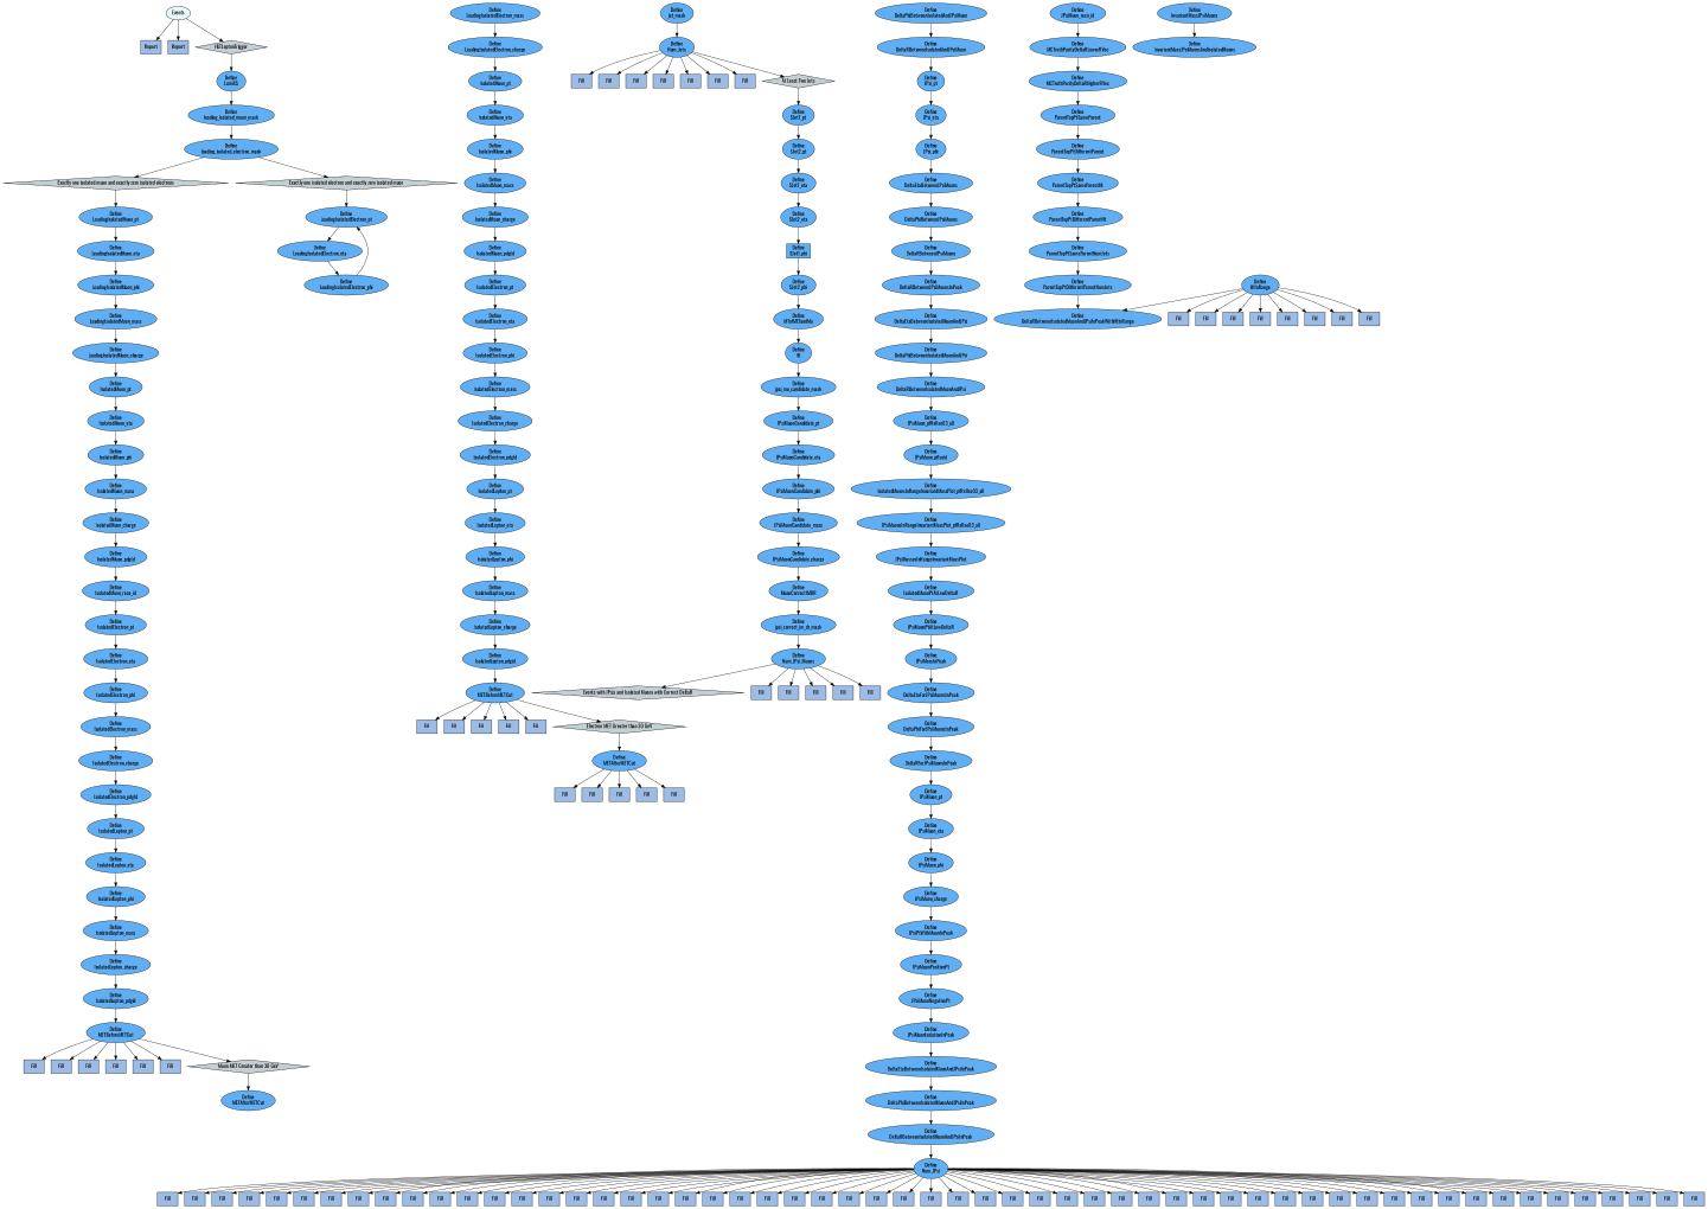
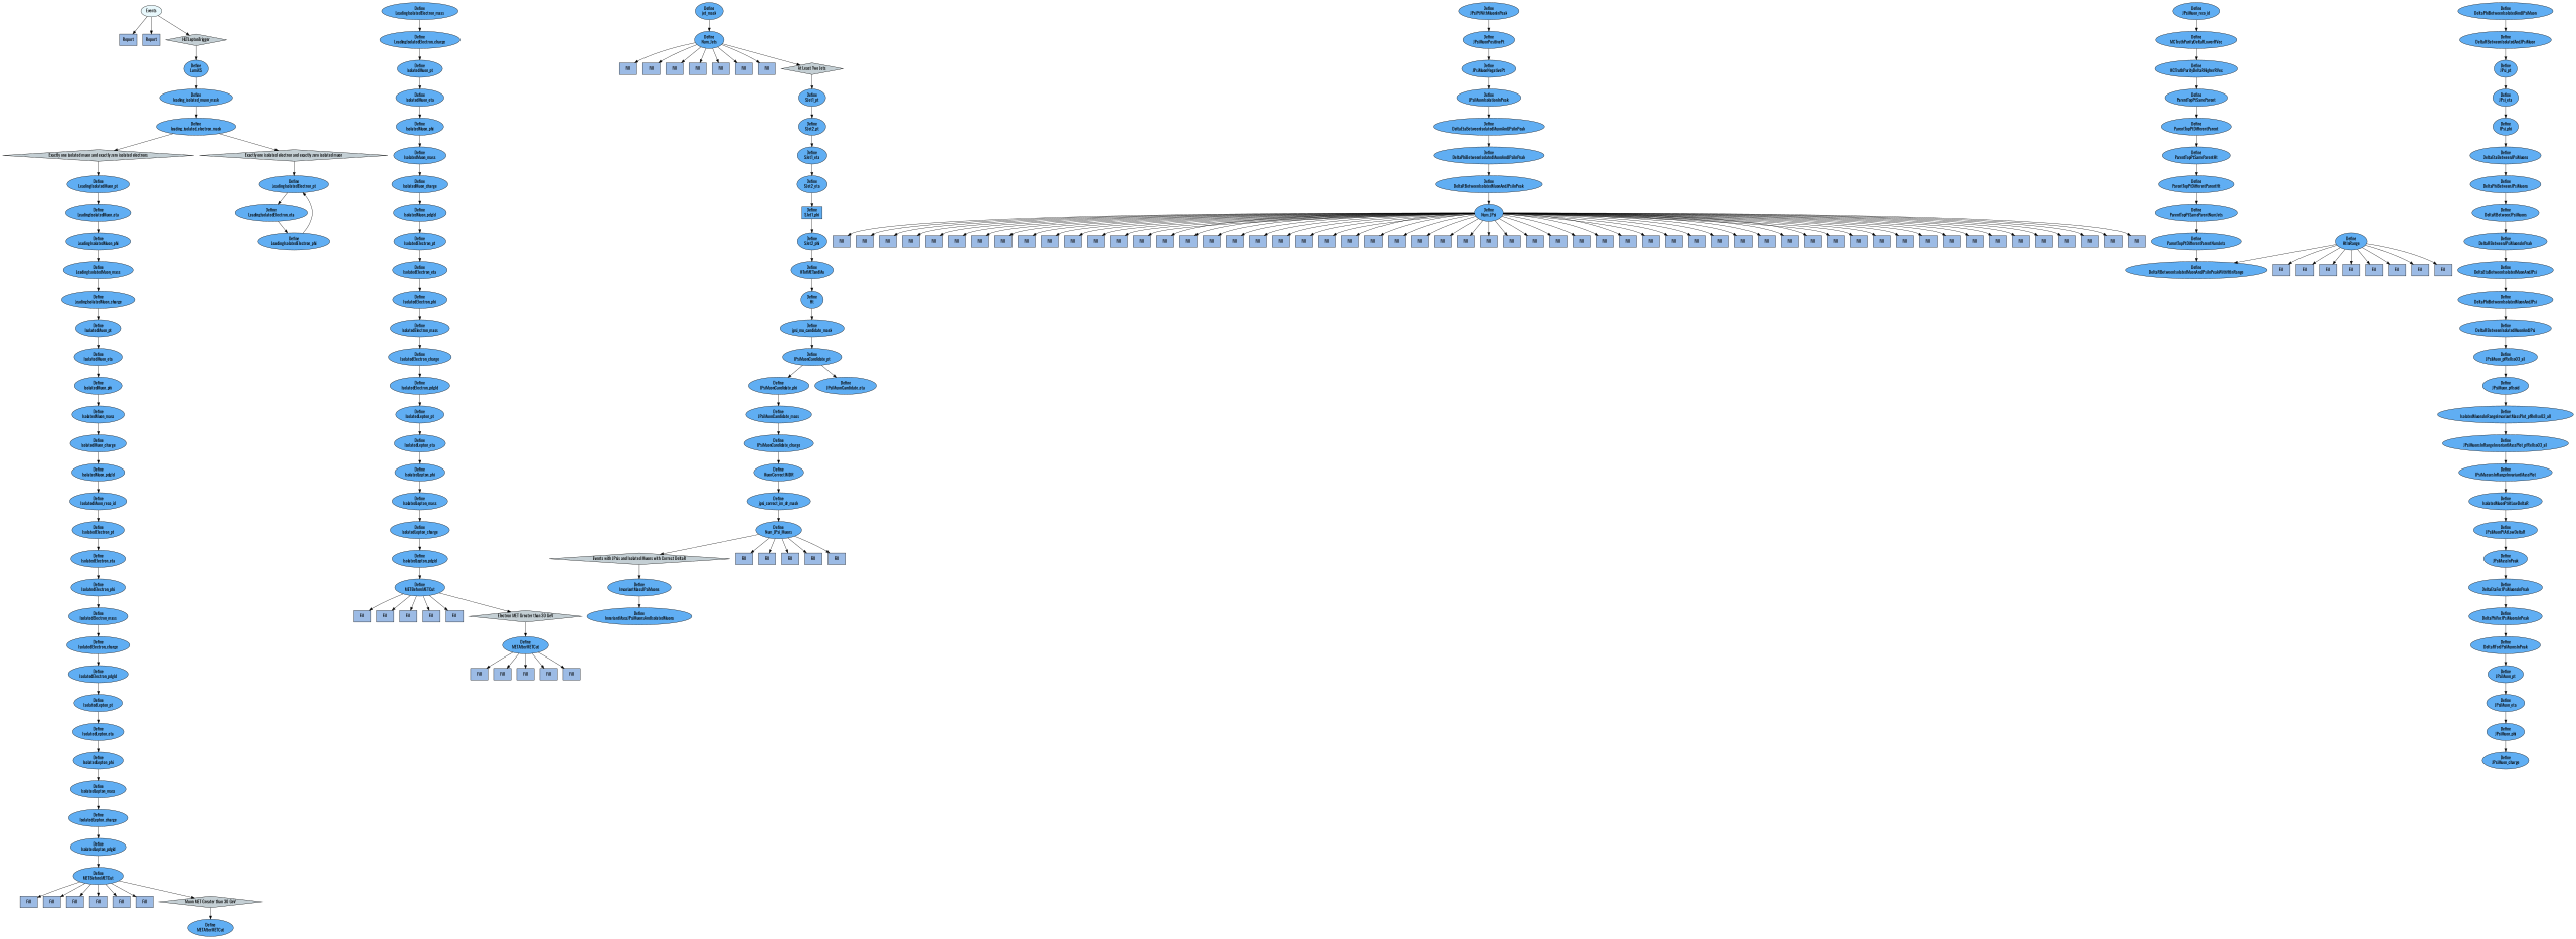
  digraph {
    fontname=Oswald
    node [fillcolor="#60aef3" fontname=Oswald shape=oval style=filled]
    edge [fontname=Oswald]
    n1 [fillcolor="#9cbbe5" label=Report shape=box]
    n2 [fillcolor="#e8f8fc" label=Events]
    n3 [fillcolor="#9cbbe5" label=Report shape=box]
    n4 [fillcolor="#c4cfd4" label=HLTLeptonTrigger shape=diamond]
    n5 [label="Define\nLumiXS"]
    n6 [fillcolor="#9cbbe5" label=Fill shape=box]
    n7 [label="Define\nMETBeforeMETCut"]
    n8 [fillcolor="#9cbbe5" label=Fill shape=box]
    n9 [fillcolor="#9cbbe5" label=Fill shape=box]
    n10 [fillcolor="#9cbbe5" label=Fill shape=box]
    n11 [fillcolor="#9cbbe5" label=Fill shape=box]
    n12 [fillcolor="#9cbbe5" label=Fill shape=box]
    n13 [fillcolor="#c4cfd4" label="Muon MET Greater than 30 GeV" shape=diamond]
    n14 [label="Define\nMETAfterMETCut"]
    n15 [label="Define\nIsolatedLepton_pdgid"]
    n16 [label="Define\nIsolatedLepton_charge"]
    n17 [label="Define\nIsolatedLepton_mass"]
    n18 [label="Define\nIsolatedLepton_phi"]
    n19 [label="Define\nIsolatedLepton_eta"]
    n20 [label="Define\nIsolatedLepton_pt"]
    n21 [label="Define\nIsolatedElectron_pdgId"]
    n22 [label="Define\nIsolatedElectron_charge"]
    n23 [label="Define\nIsolatedElectron_mass"]
    n24 [label="Define\nIsolatedElectron_phi"]
    n25 [label="Define\nIsolatedElectron_eta"]
    n26 [label="Define\nIsolatedElectron_pt"]
    n27 [label="Define\nIsolatedMuon_reco_id"]
    n28 [label="Define\nIsolatedMuon_pdgId"]
    n29 [label="Define\nIsolatedMuon_charge"]
    n30 [label="Define\nIsolatedMuon_mass"]
    n31 [label="Define\nIsolatedMuon_phi"]
    n32 [label="Define\nIsolatedMuon_eta"]
    n33 [label="Define\nIsolatedMuon_pt"]
    n34 [label="Define\nLeadingIsolatedMuon_charge"]
    n35 [label="Define\nLeadingIsolatedMuon_mass"]
    n36 [label="Define\nLeadingIsolatedMuon_phi"]
    n37 [label="Define\nLeadingIsolatedMuon_eta"]
    n38 [label="Define\nLeadingIsolatedMuon_pt"]
    n39 [fillcolor="#c4cfd4" label="Exactly one isolated muon and exactly zero isolated electrons" shape=diamond]
    n40 [label="Define\nleading_isolated_electron_mask"]
    n41 [fillcolor="#c4cfd4" label="Exactly one isolated electron and exactly zero isolated muon" shape=diamond]
    n42 [label="Define\nLeadingIsolatedElectron_pt"]
    n43 [label="Define\nleading_isolated_muon_mask"]
    n44 [fillcolor="#9cbbe5" label=Fill shape=box]
    n45 [label="Define\nMETBeforeMETCut"]
    n46 [fillcolor="#9cbbe5" label=Fill shape=box]
    n47 [fillcolor="#9cbbe5" label=Fill shape=box]
    n48 [fillcolor="#9cbbe5" label=Fill shape=box]
    n49 [fillcolor="#9cbbe5" label=Fill shape=box]
    n50 [fillcolor="#c4cfd4" label="Electron MET Greater than 30 GeV" shape=diamond]
    n51 [label="Define\nMETAfterMETCut"]
    n52 [label="Define\nIsolatedLepton_pdgid"]
    n53 [label="Define\nIsolatedLepton_charge"]
    n54 [label="Define\nIsolatedLepton_mass"]
    n55 [label="Define\nIsolatedLepton_phi"]
    n56 [label="Define\nIsolatedLepton_eta"]
    n57 [label="Define\nIsolatedLepton_pt"]
    n58 [label="Define\nIsolatedElectron_pdgId"]
    n59 [label="Define\nIsolatedElectron_charge"]
    n60 [label="Define\nIsolatedElectron_mass"]
    n61 [label="Define\nIsolatedElectron_phi"]
    n62 [label="Define\nIsolatedElectron_eta"]
    n63 [label="Define\nIsolatedElectron_pt"]
    n64 [label="Define\nIsolatedMuon_pdgId"]
    n65 [label="Define\nIsolatedMuon_charge"]
    n66 [label="Define\nIsolatedMuon_mass"]
    n67 [label="Define\nIsolatedMuon_phi"]
    n68 [label="Define\nIsolatedMuon_eta"]
    n69 [label="Define\nIsolatedMuon_pt"]
    n70 [label="Define\nLeadingIsolatedElectron_charge"]
    n71 [label="Define\nLeadingIsolatedElectron_mass"]
    n72 [label="Define\nLeadingIsolatedElectron_phi"]
    n73 [label="Define\nLeadingIsolatedElectron_eta"]
    n74 [fillcolor="#9cbbe5" label=Fill shape=box]
    n75 [label="Define\nNum_Jets"]
    n76 [fillcolor="#9cbbe5" label=Fill shape=box]
    n77 [fillcolor="#9cbbe5" label=Fill shape=box]
    n78 [fillcolor="#9cbbe5" label=Fill shape=box]
    n79 [fillcolor="#9cbbe5" label=Fill shape=box]
    n80 [fillcolor="#9cbbe5" label=Fill shape=box]
    n81 [fillcolor="#9cbbe5" label=Fill shape=box]
    n82 [fillcolor="#c4cfd4" label="At Least Two Jets" shape=diamond]
    n83 [label="Define\nSJet1_pt"]
    n84 [label="Define\njet_mask"]
    n85 [fillcolor="#9cbbe5" label=Fill shape=box]
    n86 [fillcolor="#9cbbe5" label=Fill shape=box]
    n87 [fillcolor="#9cbbe5" label=Fill shape=box]
    n88 [fillcolor="#9cbbe5" label=Fill shape=box]
    n89 [fillcolor="#9cbbe5" label=Fill shape=box]
    n90 [fillcolor="#9cbbe5" label=Fill shape=box]
    n91 [label="Define\nNum_JPsi"]
    n92 [fillcolor="#9cbbe5" label=Fill shape=box]
    n93 [fillcolor="#9cbbe5" label=Fill shape=box]
    n94 [fillcolor="#9cbbe5" label=Fill shape=box]
    n95 [fillcolor="#9cbbe5" label=Fill shape=box]
    n96 [fillcolor="#9cbbe5" label=Fill shape=box]
    n97 [fillcolor="#9cbbe5" label=Fill shape=box]
    n98 [fillcolor="#9cbbe5" label=Fill shape=box]
    n99 [fillcolor="#9cbbe5" label=Fill shape=box]
    n100 [fillcolor="#9cbbe5" label=Fill shape=box]
    n101 [fillcolor="#9cbbe5" label=Fill shape=box]
    n102 [fillcolor="#9cbbe5" label=Fill shape=box]
    n103 [fillcolor="#9cbbe5" label=Fill shape=box]
    n104 [fillcolor="#9cbbe5" label=Fill shape=box]
    n105 [fillcolor="#9cbbe5" label=Fill shape=box]
    n106 [fillcolor="#9cbbe5" label=Fill shape=box]
    n107 [fillcolor="#9cbbe5" label=Fill shape=box]
    n108 [fillcolor="#9cbbe5" label=Fill shape=box]
    n109 [fillcolor="#9cbbe5" label=Fill shape=box]
    n110 [fillcolor="#9cbbe5" label=Fill shape=box]
    n111 [fillcolor="#9cbbe5" label=Fill shape=box]
    n112 [fillcolor="#9cbbe5" label=Fill shape=box]
    n113 [fillcolor="#9cbbe5" label=Fill shape=box]
    n114 [fillcolor="#9cbbe5" label=Fill shape=box]
    n115 [fillcolor="#9cbbe5" label=Fill shape=box]
    n116 [fillcolor="#9cbbe5" label=Fill shape=box]
    n117 [fillcolor="#9cbbe5" label=Fill shape=box]
    n118 [fillcolor="#9cbbe5" label=Fill shape=box]
    n119 [fillcolor="#9cbbe5" label=Fill shape=box]
    n120 [fillcolor="#9cbbe5" label=Fill shape=box]
    n121 [fillcolor="#9cbbe5" label=Fill shape=box]
    n122 [fillcolor="#9cbbe5" label=Fill shape=box]
    n123 [fillcolor="#9cbbe5" label=Fill shape=box]
    n124 [fillcolor="#9cbbe5" label=Fill shape=box]
    n125 [fillcolor="#9cbbe5" label=Fill shape=box]
    n126 [fillcolor="#9cbbe5" label=Fill shape=box]
    n127 [fillcolor="#9cbbe5" label=Fill shape=box]
    n128 [fillcolor="#9cbbe5" label=Fill shape=box]
    n129 [fillcolor="#9cbbe5" label=Fill shape=box]
    n130 [fillcolor="#9cbbe5" label=Fill shape=box]
    n131 [fillcolor="#9cbbe5" label=Fill shape=box]
    n132 [fillcolor="#9cbbe5" label=Fill shape=box]
    n133 [fillcolor="#9cbbe5" label=Fill shape=box]
    n134 [fillcolor="#9cbbe5" label=Fill shape=box]
    n135 [fillcolor="#9cbbe5" label=Fill shape=box]
    n136 [fillcolor="#9cbbe5" label=Fill shape=box]
    n137 [fillcolor="#9cbbe5" label=Fill shape=box]
    n138 [fillcolor="#9cbbe5" label=Fill shape=box]
    n139 [fillcolor="#9cbbe5" label=Fill shape=box]
    n140 [fillcolor="#9cbbe5" label=Fill shape=box]
    n141 [fillcolor="#9cbbe5" label=Fill shape=box]
    n142 [fillcolor="#9cbbe5" label=Fill shape=box]
    n143 [fillcolor="#9cbbe5" label=Fill shape=box]
    n144 [fillcolor="#9cbbe5" label=Fill shape=box]
    n145 [fillcolor="#9cbbe5" label=Fill shape=box]
    n146 [fillcolor="#9cbbe5" label=Fill shape=box]
    n147 [fillcolor="#9cbbe5" label=Fill shape=box]
    n148 [label="Define\nJPsiMuon_reco_id"]
    n149 [label="Define\nMCTruthPurityDeltaRLowerRVec"]
    n150 [label="Define\nDeltaRBetweenIsolatedMuonAndJPsiInPeak"]
    n151 [label="Define\nDeltaPhiBetweenIsolatedMuonAndJPsiInPeak"]
    n152 [label="Define\nDeltaEtaBetweenIsolatedMuonAndJPsiInPeak"]
    n153 [label="Define\nJPsiMuonIsolationInPeak"]
    n154 [label="Define\nJPsiMuonNegativePt"]
    n155 [label="Define\nJPsiMuonPositivePt"]
    n156 [label="Define\nJPsiPtWithMuonInPeak"]
    n157 [label="Define\nJPsiMuon_charge"]
    n158 [label="Define\nJPsiMuon_phi"]
    n159 [label="Define\nJPsiMuon_eta"]
    n160 [label="Define\nJPsiMuon_pt"]
    n161 [label="Define\nDeltaRForJPsiMuonsInPeak"]
    n162 [label="Define\nDeltaPhiForJPsiMuonsInPeak"]
    n163 [label="Define\nDeltaEtaForJPsiMuonsInPeak"]
    n164 [label="Define\nJPsiMassInPeak"]
    n165 [label="Define\nJPsiMuonPtAtLowDeltaR"]
    n166 [label="Define\nIsolatedMuonPtAtLowDeltaR"]
    n167 [label="Define\nJPsiMassesInRangeInvariantMassPlot"]
    n168 [label="Define\nJPsiMuonsInRangeInvariantMassPlot_pfRelIso03_all"]
    n169 [label="Define\nIsolatedMuonsInRangeInvariantMassPlot_pfRelIso03_all"]
    n170 [label="Define\nJPsiMuon_pfIsoid"]
    n171 [label="Define\nJPsiMuon_pfRelIso03_all"]
    n172 [label="Define\nDeltaRBetweenIsolatedMuonAndJPsi"]
    n173 [label="Define\nDeltaPhiBetweenIsolatedMuonAndJPsi"]
    n174 [label="Define\nDeltaEtaBetweenIsolatedMuonAndJPsi"]
    n175 [label="Define\nDeltaRBetweenJPsiMuonsInPeak"]
    n176 [label="Define\nDeltaRBetweenJPsiMuons"]
    n177 [label="Define\nDeltaPhiBetweenJPsiMuons"]
    n178 [label="Define\nDeltaEtaBetweenJPsiMuons"]
    n179 [label="Define\nJPsi_phi"]
    n180 [label="Define\nJPsi_eta"]
    n181 [label="Define\nJPsi_pt"]
    n182 [label="Define\nDeltaRBetweenIsolatedAndJPsiMuon"]
    n183 [label="Define\nDeltaPhiBetweenIsolatedAndJPsiMuon"]
    n184 [label="Define\nInvariantMassJPsiMuonsAndIsolatedMuons"]
    n185 [label="Define\nInvariantMassJPsiMuons"]
    n186 [fillcolor="#c4cfd4" label="Events with JPsis and Isolated Muons with Correct DeltaR" shape=diamond]
    n187 [label="Define\nNum_JPsi_Muons"]
    n188 [fillcolor="#9cbbe5" label=Fill shape=box]
    n189 [fillcolor="#9cbbe5" label=Fill shape=box]
    n190 [fillcolor="#9cbbe5" label=Fill shape=box]
    n191 [fillcolor="#9cbbe5" label=Fill shape=box]
    n192 [fillcolor="#9cbbe5" label=Fill shape=box]
    n193 [label="Define\njpsi_correct_im_dr_mask"]
    n194 [label="Define\nMuonCorrectIMDR"]
    n195 [label="Define\nJPsiMuonCandidate_charge"]
    n196 [label="Define\nJPsiMuonCandidate_mass"]
    n197 [label="Define\nJPsiMuonCandidate_phi"]
    n198 [label="Define\nJPsiMuonCandidate_eta"]
    n199 [label="Define\nJPsiMuonCandidate_pt"]
    n200 [label="Define\njpsi_mu_candidate_mask"]
    n201 [label="Define\nHt"]
    n202 [label="Define\nMTofMETandMu"]
    n203 [label="Define\nSJet2_phi"]
    n204 [label="Define\nSJet1_phi" shape=box]
    n205 [label="Define\nSJet2_eta"]
    n206 [label="Define\nSJet1_eta"]
    n207 [label="Define\nSJet2_pt"]
    n208 [fillcolor="#9cbbe5" label=Fill shape=box]
    n209 [label="Define\nHtInRange"]
    n210 [fillcolor="#9cbbe5" label=Fill shape=box]
    n211 [fillcolor="#9cbbe5" label=Fill shape=box]
    n212 [fillcolor="#9cbbe5" label=Fill shape=box]
    n213 [fillcolor="#9cbbe5" label=Fill shape=box]
    n214 [fillcolor="#9cbbe5" label=Fill shape=box]
    n215 [fillcolor="#9cbbe5" label=Fill shape=box]
    n216 [fillcolor="#9cbbe5" label=Fill shape=box]
    n217 [label="Define\nDeltaRBetweenIsolatedMuonAndJPsiInPeakWithHtInRange"]
    n218 [label="Define\nParentTopPtDifferentParentNumJets"]
    n219 [label="Define\nParentTopPtSameParentNumJets"]
    n220 [label="Define\nParentTopPtDifferentParentHt"]
    n221 [label="Define\nParentTopPtSameParentHt"]
    n222 [label="Define\nParentTopPtDifferentParent"]
    n223 [label="Define\nParentTopPtSameParent"]
    n224 [label="Define\nMCTruthPurityDeltaRHigherRVec"]
    n2 -> n1
    n2 -> n3
    n2 -> n4
    n4 -> n5
    n5 -> n43
    n7 -> n6
    n7 -> n8
    n7 -> n9
    n7 -> n10
    n7 -> n11
    n7 -> n12
    n7 -> n13
    n13 -> n14
    n15 -> n7
    n16 -> n15
    n17 -> n16
    n18 -> n17
    n19 -> n18
    n20 -> n19
    n21 -> n20
    n22 -> n21
    n23 -> n22
    n24 -> n23
    n25 -> n24
    n26 -> n25
    n27 -> n26
    n28 -> n27
    n29 -> n28
    n30 -> n29
    n31 -> n30
    n32 -> n31
    n33 -> n32
    n34 -> n33
    n35 -> n34
    n36 -> n35
    n37 -> n36
    n38 -> n37
    n39 -> n38
    n40 -> n39
    n40 -> n41
    n41 -> n42
    n42 -> n73
    n43 -> n40
    n45 -> n44
    n45 -> n46
    n45 -> n47
    n45 -> n48
    n45 -> n49
    n45 -> n50
    n50 -> n51
    n51 -> n85
    n51 -> n86
    n51 -> n87
    n51 -> n88
    n51 -> n89
    n52 -> n45
    n53 -> n52
    n54 -> n53
    n55 -> n54
    n56 -> n55
    n57 -> n56
    n58 -> n57
    n59 -> n58
    n60 -> n59
    n61 -> n60
    n62 -> n61
    n63 -> n62
    n64 -> n63
    n65 -> n64
    n66 -> n65
    n67 -> n66
    n68 -> n67
    n69 -> n68
    n70 -> n69
    n71 -> n70
    n72 -> n42
    n73 -> n72
    n75 -> n74
    n75 -> n76
    n75 -> n77
    n75 -> n78
    n75 -> n79
    n75 -> n80
    n75 -> n81
    n75 -> n82
    n82 -> n83
    n83 -> n207
    n84 -> n75
    n91 -> n90
    n91 -> n92
    n91 -> n93
    n91 -> n94
    n91 -> n95
    n91 -> n96
    n91 -> n97
    n91 -> n98
    n91 -> n99
    n91 -> n100
    n91 -> n101
    n91 -> n102
    n91 -> n103
    n91 -> n104
    n91 -> n105
    n91 -> n106
    n91 -> n107
    n91 -> n108
    n91 -> n109
    n91 -> n110
    n91 -> n111
    n91 -> n112
    n91 -> n113
    n91 -> n114
    n91 -> n115
    n91 -> n116
    n91 -> n117
    n91 -> n118
    n91 -> n119
    n91 -> n120
    n91 -> n121
    n91 -> n122
    n91 -> n123
    n91 -> n124
    n91 -> n125
    n91 -> n126
    n91 -> n127
    n91 -> n128
    n91 -> n129
    n91 -> n130
    n91 -> n131
    n91 -> n132
    n91 -> n133
    n91 -> n134
    n91 -> n135
    n91 -> n136
    n91 -> n137
    n91 -> n138
    n91 -> n139
    n91 -> n140
    n91 -> n141
    n91 -> n142
    n91 -> n143
    n91 -> n144
    n91 -> n145
    n91 -> n146
    n91 -> n147
    n148 -> n149
    n149 -> n224
    n150 -> n91
    n151 -> n150
    n152 -> n151
    n153 -> n152
    n154 -> n153
    n155 -> n154
    n156 -> n155
-   n157 -> n156
    n158 -> n157
    n159 -> n158
    n160 -> n159
    n161 -> n160
    n162 -> n161
    n163 -> n162
    n164 -> n163
    n165 -> n164
    n166 -> n165
    n167 -> n166
    n168 -> n167
    n169 -> n168
    n170 -> n169
    n171 -> n170
    n172 -> n171
    n173 -> n172
    n174 -> n173
    n175 -> n174
    n176 -> n175
    n177 -> n176
    n178 -> n177
    n179 -> n178
    n180 -> n179
    n181 -> n180
    n182 -> n181
    n183 -> n182
    n185 -> n184
+   n186 -> n185
    n187 -> n186
    n187 -> n188
    n187 -> n189
    n187 -> n190
    n187 -> n191
    n187 -> n192
    n193 -> n187
    n194 -> n193
    n195 -> n194
    n196 -> n195
    n197 -> n196
-   n198 -> n197
+   n199 -> n197
    n199 -> n198
    n200 -> n199
    n201 -> n200
    n202 -> n201
    n203 -> n202
    n204 -> n203
    n205 -> n204
    n206 -> n205
    n207 -> n206
    n209 -> n208
    n209 -> n210
    n209 -> n211
    n209 -> n212
    n209 -> n213
    n209 -> n214
    n209 -> n215
    n209 -> n216
    n209 -> n217
    n218 -> n217
    n219 -> n218
    n220 -> n219
    n221 -> n220
    n222 -> n221
    n223 -> n222
    n224 -> n223
  }
